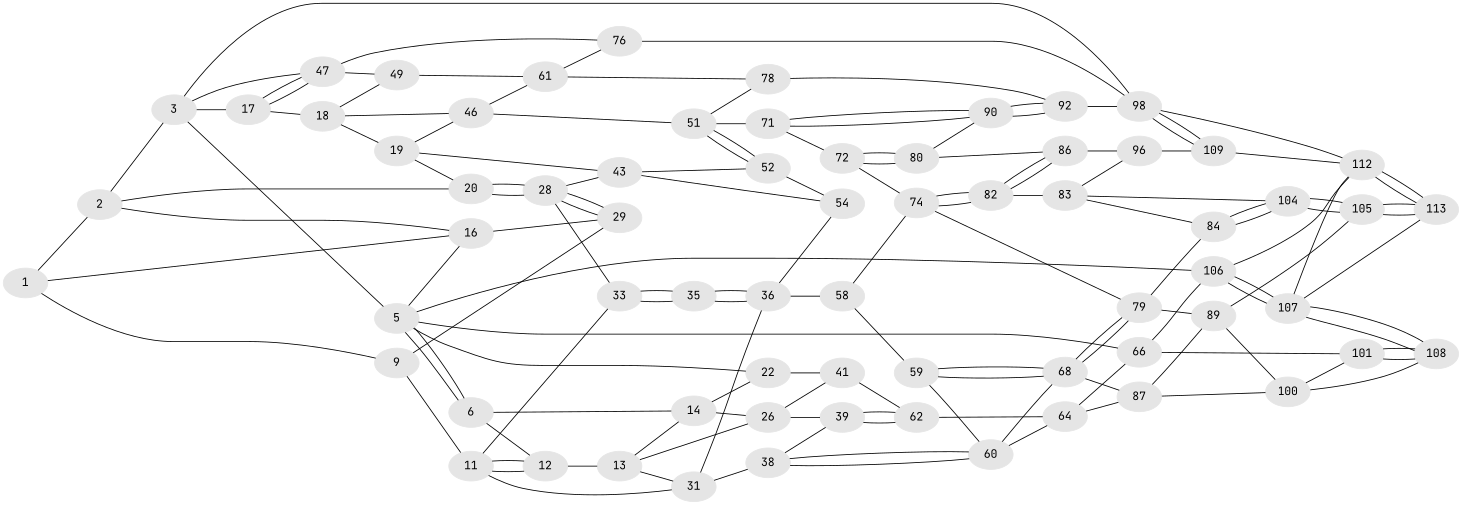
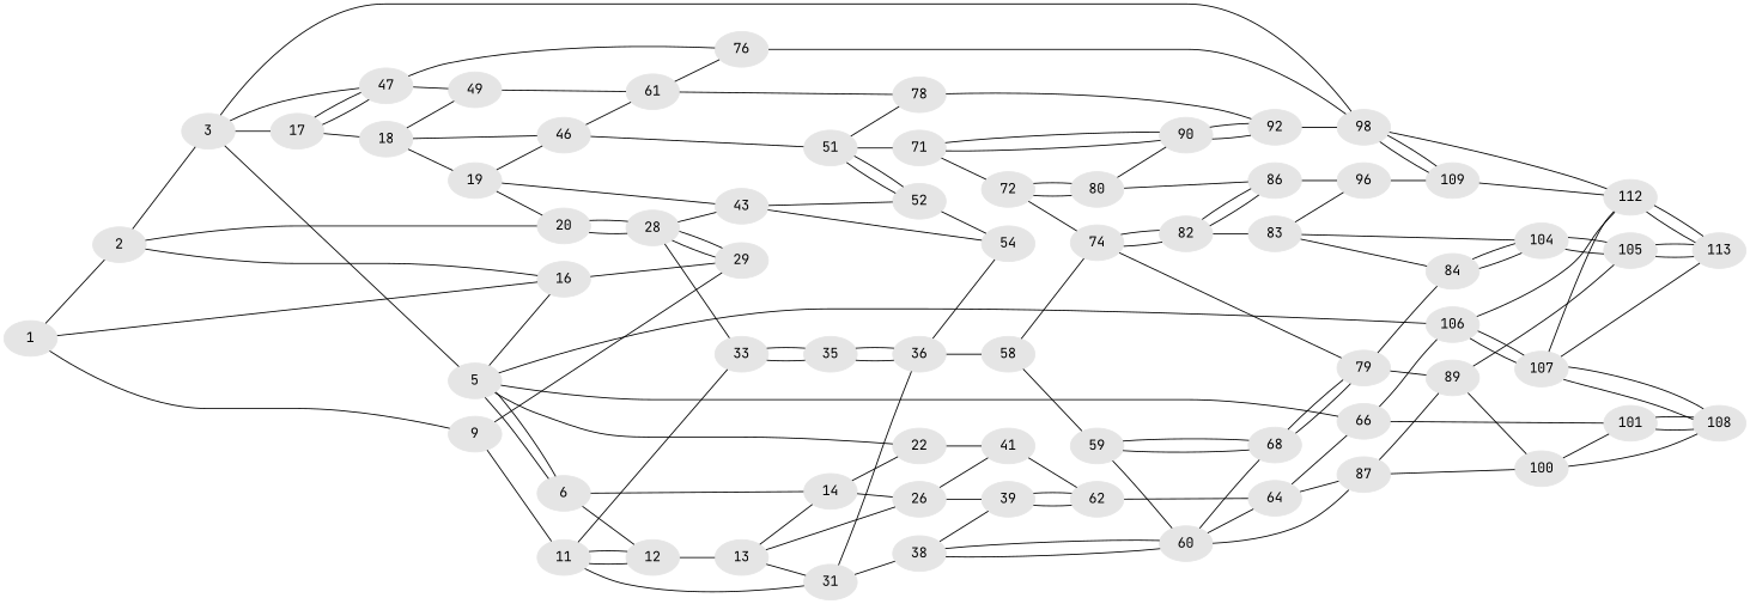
  graph {
    fontname="JetBrains Mono"
    rankdir=LR
    node [color=gray90 fontname="JetBrains Mono" style=filled]
    edge [fontname="JetBrains Mono"]
    1 [super="+8"]
    2 [super="+15"]
    9 [super="+10"]
    16 [super="+27"]
    3 [super="+4"]
    20
    11 [super="+30"]
    29
    5 [super="+21"]
    17
    47 [super="+48"]
    98 [super="+99"]
    28 [super="+32"]
    6 [super="+7"]
    22 [super="+23"]
    66 [super="+67"]
    106
    18 [super="+45"]
    49
    76
    109 [super="+111"]
    112 [super="+115"]
    12
    14 [super="+24"]
    41 [super="+57"]
    101
    107 [super="+114"]
    13 [super="+25"]
    26 [super="+40"]
    31 [super="+37"]
    33 [super="+34"]
    36 [super="+56"]
    38
    35
    39
    19 [super="+42"]
    46 [super="+50"]
    43 [super="+44"]
    51 [super="+70"]
    61 [super="+77"]
    54 [super="+55"]
    52 [super="+53"]
    62
    58
    60 [super="+63"]
    59
    74 [super="+75"]
    68 [super="+69"]
    64 [super="+65"]
    71
    78
    72 [super="+73"]
    90 [super="+91"]
    92 [super="+93"]
    79 [super="+85"]
    82
    87 [super="+88"]
    89 [super="+102"]
    100 [super="+103"]
    108
    84
    80 [super="+81"]
    86 [super="+95"]
    83 [super="+97"]
    104
    105
    96 [super="+110"]
    113
    1 -- 2
    1 -- 9
    1 -- 16
    2 -- 16
    2 -- 3
    2 -- 20
    9 -- 11
    9 -- 29
    16 -- 29
    3 -- 5
    3 -- 17
    3 -- 47
    3 -- 98
    20 -- 28
    20 -- 28
    11 -- 12
    11 -- 12
    11 -- 31
    11 -- 33
    5 -- 16
    5 -- 6
    5 -- 6
    5 -- 22
    5 -- 66
    5 -- 106
    17 -- 47
    17 -- 47
    17 -- 18
    47 -- 49
    47 -- 76
    98 -- 109
    98 -- 109
    98 -- 112
    28 -- 29
    28 -- 29
    28 -- 33
    28 -- 43
    6 -- 12
    6 -- 14
    22 -- 41 [weight=2]
    66 -- 106
    66 -- 101
    106 -- 112
    106 -- 107
    106 -- 107
    18 -- 49
    18 -- 19
    18 -- 46
    49 -- 61
    76 -- 98
    109 -- 112
    112 -- 113
    112 -- 113
    12 -- 13
    14 -- 22
    14 -- 26
    41 -- 62
    101 -- 108
    101 -- 108
    107 -- 112
    107 -- 108
    107 -- 108
    107 -- 113
    13 -- 14
    13 -- 26
    13 -- 31
    26 -- 41
    26 -- 39
    31 -- 36
    31 -- 38
    33 -- 35 [weight=2]
    33 -- 35
    36 -- 54
    36 -- 58
    38 -- 39
    38 -- 60
    38 -- 60
    35 -- 36
    35 -- 36
    39 -- 62
    39 -- 62
    19 -- 20
    19 -- 46
    19 -- 43
    46 -- 51
    46 -- 61
    43 -- 54
    43 -- 52
    51 -- 52
    51 -- 52
    51 -- 71
    51 -- 78
    61 -- 76
    61 -- 78
    52 -- 54 [weight=2]
    62 -- 64
    58 -- 59
    58 -- 74
    60 -- 68
    60 -- 64
    59 -- 60
    59 -- 68
    59 -- 68
    74 -- 79
    74 -- 82
    74 -- 82
    68 -- 79
    68 -- 79
-   68 -- 87
+   60 -- 87
    64 -- 66
    64 -- 87
    71 -- 72
    71 -- 90
    71 -- 90
    78 -- 92
    72 -- 74
    72 -- 80 [weight=2]
    72 -- 80
    90 -- 92
    90 -- 92
    92 -- 98
    79 -- 89
    79 -- 84
    82 -- 86
    82 -- 86
    82 -- 83
    87 -- 89
    87 -- 100
    89 -- 100
    89 -- 105
    100 -- 101
    100 -- 108
    84 -- 104
    84 -- 104
    80 -- 90
    80 -- 86
    86 -- 96
    83 -- 84
    83 -- 104
    83 -- 96
    104 -- 105
    104 -- 105
    105 -- 113
    105 -- 113
    96 -- 109 [weight=2]
  }
